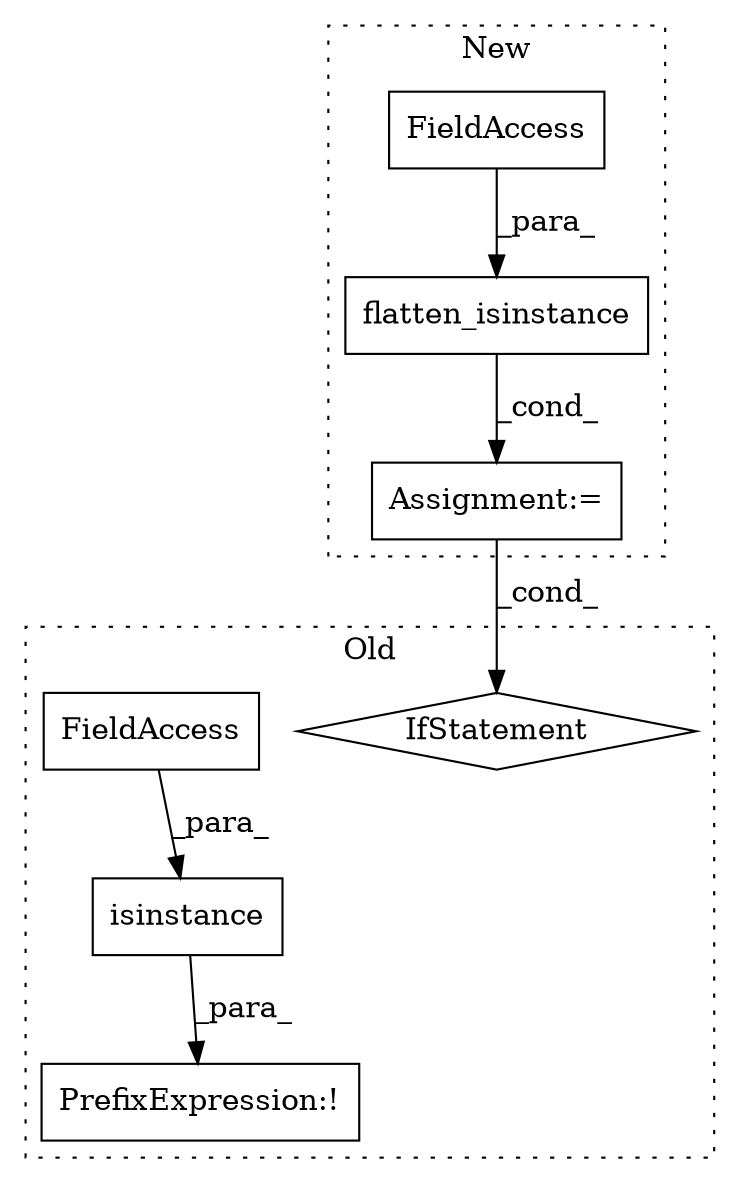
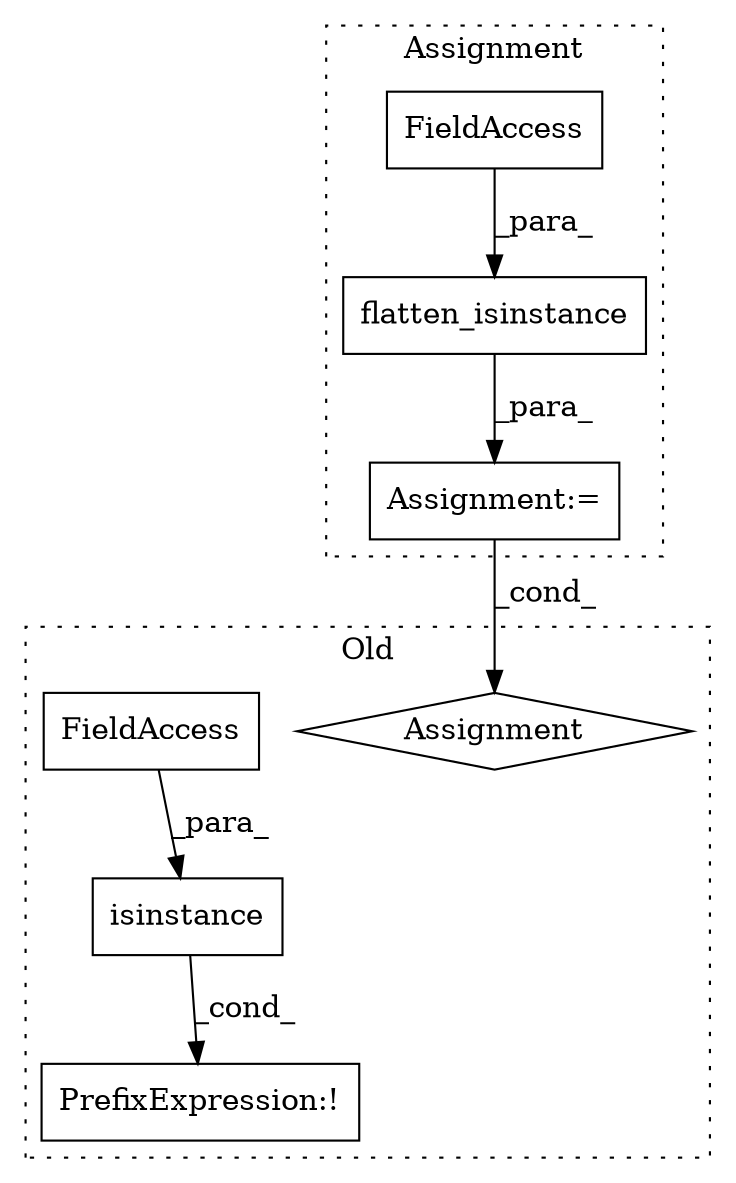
  digraph {
    node [a=32 l=1 shape=box]
-   n1 [a=25 l="4,2" label=IfStatement s="2649,2679" shape=diamond]
+   n1 [a=25 l="4,2" label=Assignment s="2649,2679" shape=diamond]
    n2 [l="11,1" label=isinstance s="2654,2678"]
    n3 [a=22 l=4 label=FieldAccess s=2674]
    n4 [a=38 label="PrefixExpression:!" s=2653]
    n5 [l="18,1" label=flatten_isinstance s="2768,2795"]
    n6 [a=22 l=9 label=FieldAccess s=2786]
    n7 [a=7 label="Assignment:=" s=2767]
    subgraph cluster_1 {
      label=Old
      style=dotted
      n1
      n2
      n3
      n4
    }
    subgraph cluster_2 {
-     label=New
+     label=Assignment
      style=dotted
      n5
      n6
      n7
    }
-   n2 -> n4 [label=_para_]
+   n2 -> n4 [label=_cond_]
    n3 -> n2 [label=_para_]
-   n5 -> n7 [label=_cond_]
+   n5 -> n7 [label=_para_]
    n6 -> n5 [label=_para_]
    n7 -> n1 [label=_cond_]
  }
